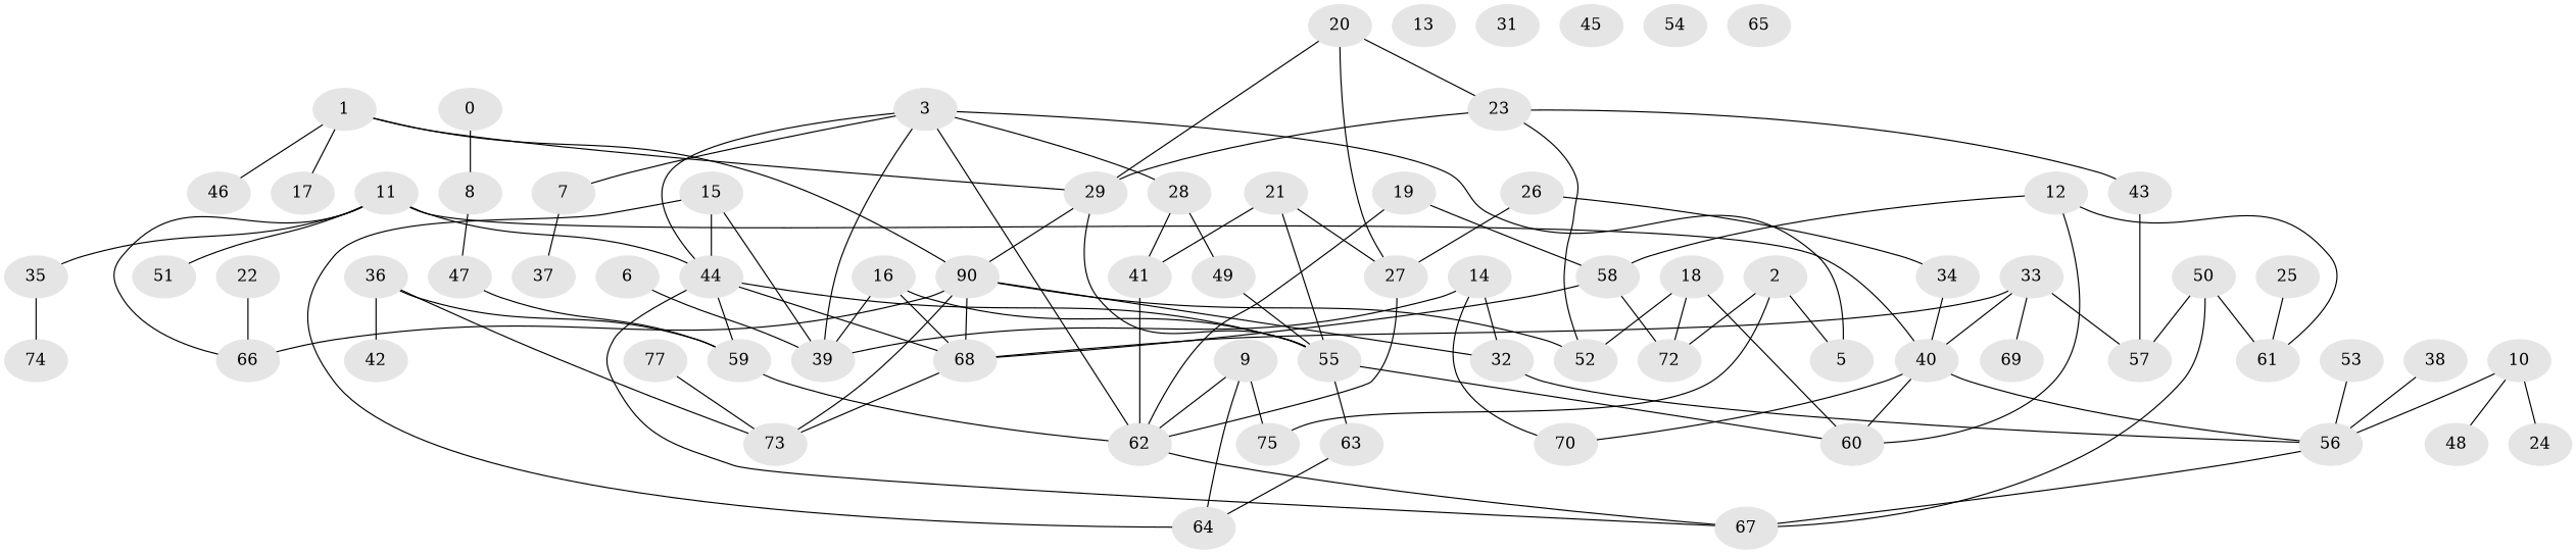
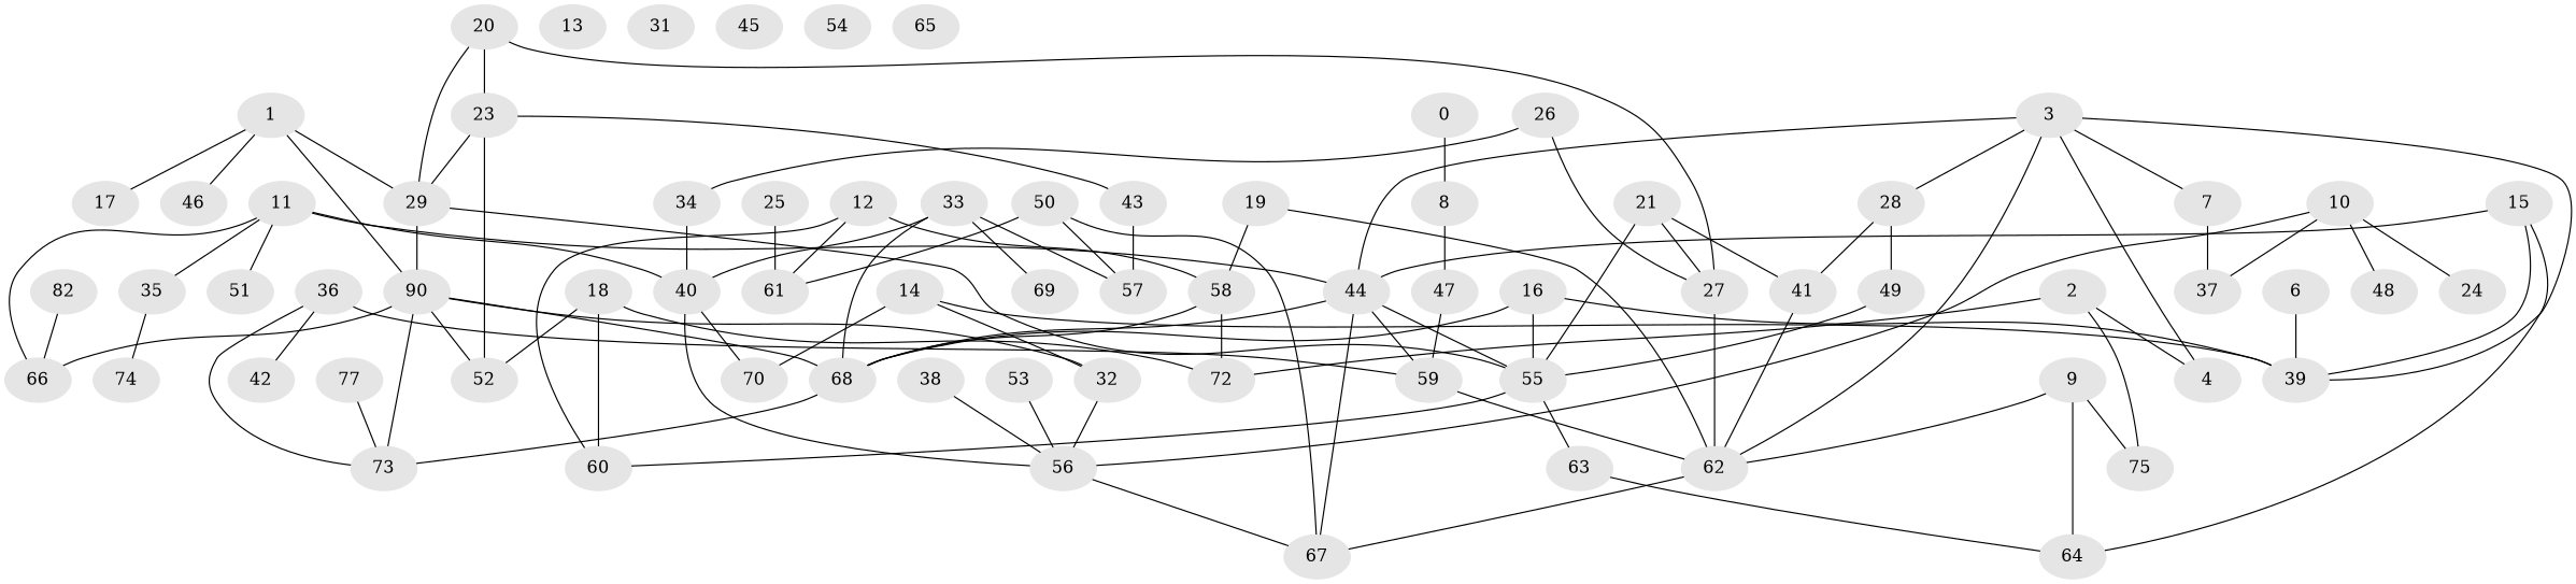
  graph {
    node [color=gray90 style=filled]
    1
    17
    29
    n4 [label=90]
    46
    55
    66
    32
    68
    52
    73
    2
-   4 [label=5]
+   4
    72
    75
    3
    7
    28
    39
    44
    62
    37
    41
    49
    59
    67
    60
    63
    n29 [label=0]
    8
    47
    6
    9
    64
    10
    24
    48
    56
    11
    35
    40
    51
    74
    70
    12
    58
    61
    13
    14
    15
    16
    18
    19
    20
    23
    27
    43
    21
-   22
+   22 [label=82]
    57
    25
    26
    34
    31
    33
    69
    36
    42
    38
    45
    50
    53
    54
    65
    n75 [label=77]
    1 -- 17
    1 -- 29
    1 -- n4
    1 -- 46
    29 -- n4
    29 -- 55
    n4 -- 66
    n4 -- 32
    n4 -- 68
    n4 -- 52
    n4 -- 73
    55 -- 60
    55 -- 63
    32 -- 56
    68 -- 73
    2 -- 4
    2 -- 72
    2 -- 75
    3 -- 4
    3 -- 7
    3 -- 28
    3 -- 39
    3 -- 44
    3 -- 62
    7 -- 37
    28 -- 41
    28 -- 49
    44 -- 55
    44 -- 68
    44 -- 59
    44 -- 67
    62 -- 67
    41 -- 62
    49 -- 55
    59 -- 62
    63 -- 64
    n29 -- 8
    8 -- 47
    47 -- 59
    6 -- 39
    9 -- 75
    9 -- 62
    9 -- 64
+   10 -- 37
    10 -- 24
    10 -- 48
    10 -- 56
    56 -- 67
    11 -- 66
    11 -- 44
    11 -- 35
    11 -- 40
    11 -- 51
    35 -- 74
-   40 -- 60
    40 -- 56
    40 -- 70
    12 -- 60
    12 -- 58
    12 -- 61
    58 -- 68
    58 -- 72
    14 -- 32
    14 -- 39
    14 -- 70
    15 -- 39
    15 -- 44
    15 -- 64
    16 -- 55
    16 -- 68
    16 -- 39
    18 -- 52
    18 -- 72
    18 -- 60
    19 -- 62
    19 -- 58
    20 -- 29
    20 -- 23
    20 -- 27
    23 -- 29
    23 -- 52
    23 -- 43
    27 -- 62
    43 -- 57
    21 -- 55
    21 -- 41
    21 -- 27
    22 -- 66
    25 -- 61
    26 -- 27
    26 -- 34
    34 -- 40
    33 -- 68
    33 -- 40
    33 -- 57
    33 -- 69
    36 -- 73
    36 -- 59
    36 -- 42
    38 -- 56
    50 -- 67
    50 -- 61
    50 -- 57
    53 -- 56
    n75 -- 73
  }
